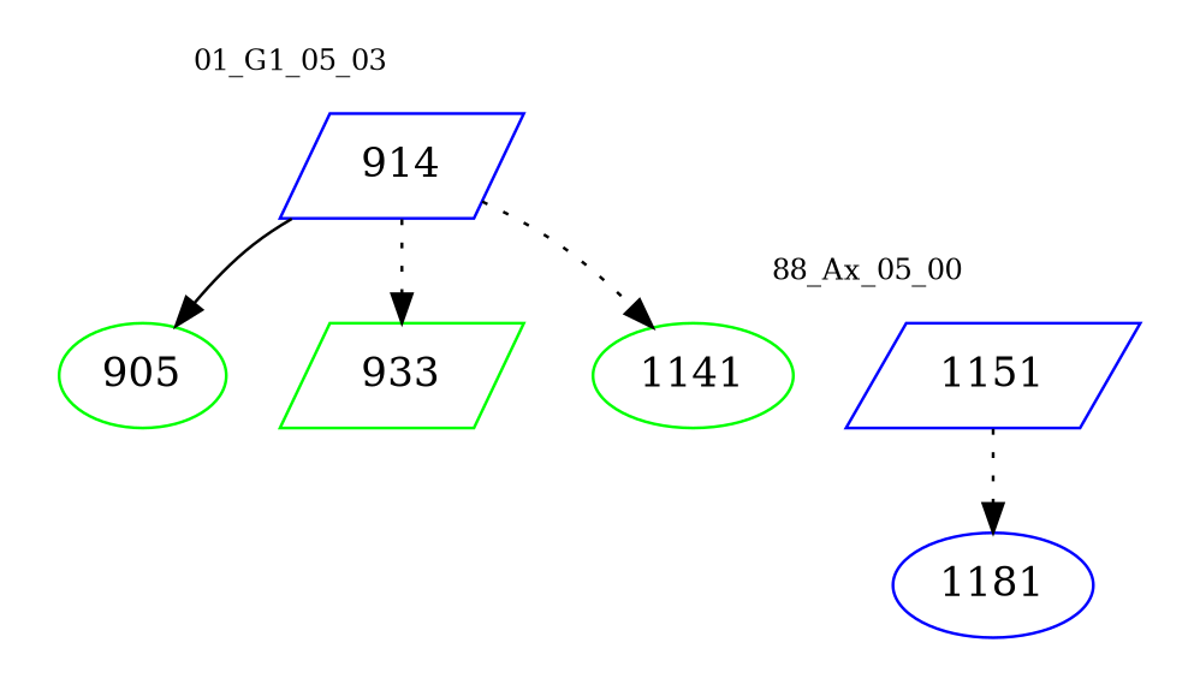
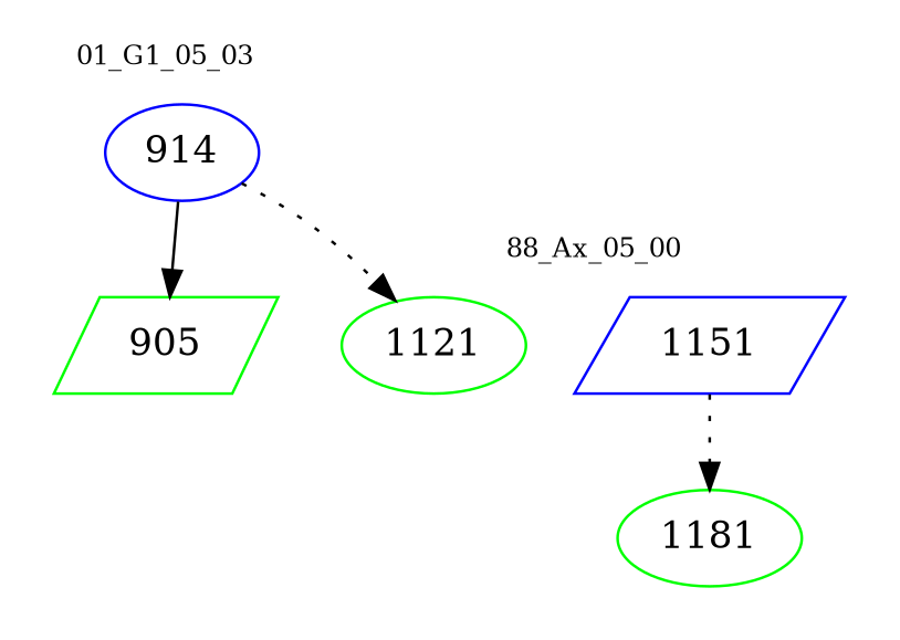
  digraph {
    node [color=green shape=parallelogram]
    edge [color=black style=dotted]
    n1 [color=blue label=1151]
-   n2 [label=1141 shape=ellipse]
-   n3 [color=blue label=1181 shape=ellipse]
-   n4 [color=blue label=914]
-   n5 [label=905 shape=ellipse]
-   n6 [label=933]
+   n2 [label=1121 shape=ellipse]
+   n3 [label=1181 shape=ellipse]
+   n4 [color=blue label=914 shape=ellipse]
+   n5 [label=905]
    subgraph cluster_1 {
      color=white
      fontsize=10
      label="88_Ax_05_00"
      n1
      n2
      n3
    }
    subgraph cluster_2 {
      color=white
      fontsize=10
      label="01_G1_05_03"
      n4
      n5
-     n6
    }
    n1 -> n3
    n4 -> n2
    n4 -> n5 [style=solid]
-   n4 -> n6
  }
